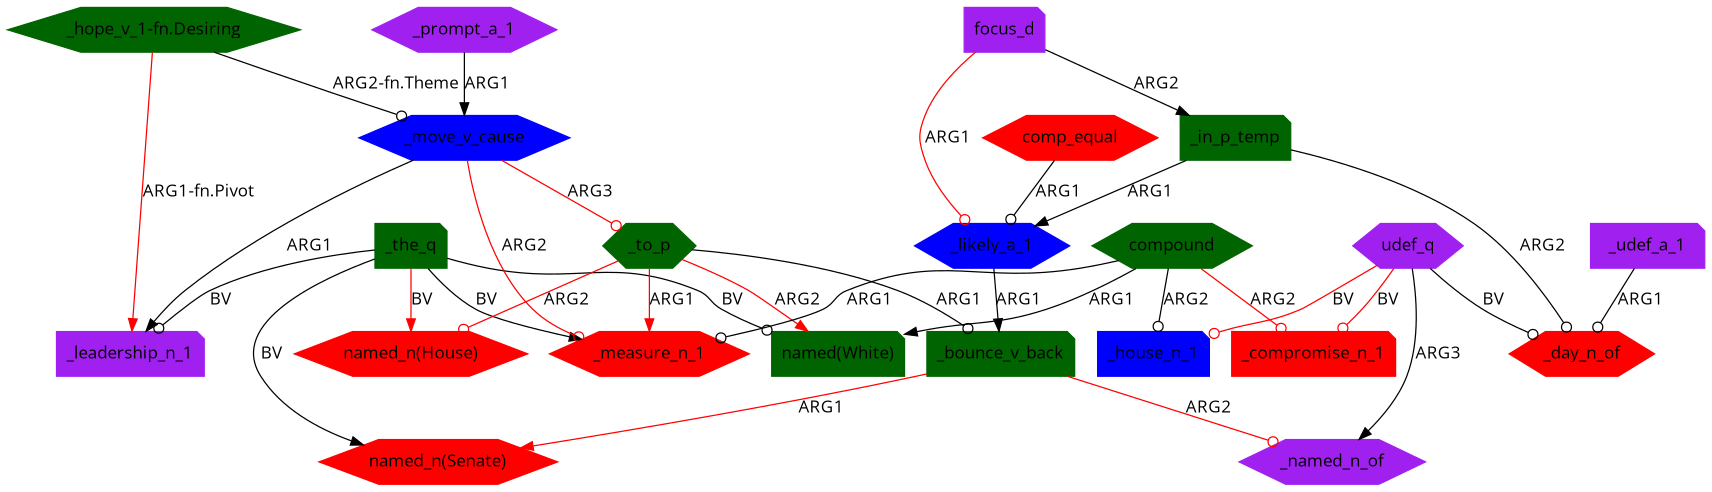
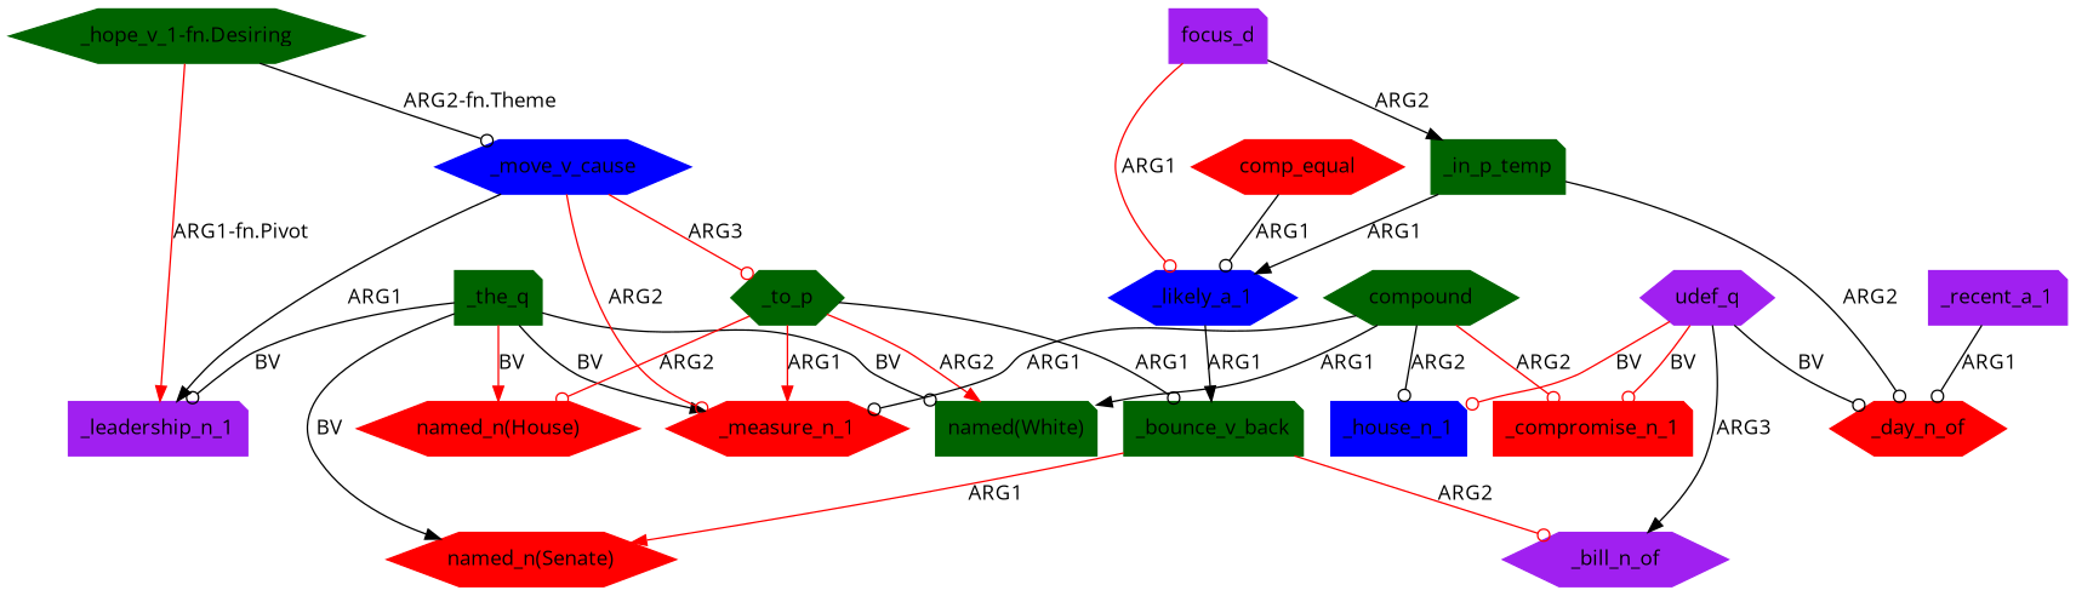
  digraph {
    fontname="Open Sans"
    node [color=darkgreen fontname="Open Sans" shape=hexagon style=filled]
    edge [arrowhead=odot color=black fontname="Open Sans"]
    _the_q [shape=note]
    _measure_n_1 [color=red]
    "named_n(Senate)" [color=red]
    _leadership_n_1 [color=purple shape=note]
    "named(White)" [shape=note]
    "named_n(House)" [color=red]
    _move_v_cause [color=blue]
    _to_p
    _bounce_v_back [shape=note]
-   _bill_n_of [color=purple label=_named_n_of]
+   _bill_n_of [color=purple]
    focus_d [color=purple shape=note]
    _in_p_temp [shape=note]
    _likely_a_1 [color=blue]
    _day_n_of [color=red]
    "_hope_v_1-fn.Desiring"
    compound
    _house_n_1 [color=blue shape=note]
    _compromise_n_1 [color=red shape=note]
    udef_q [color=purple]
-   _recent_a_1 [color=purple shape=note label=_udef_a_1]
+   _recent_a_1 [color=purple shape=note]
    comp_equal [color=red]
-   _prompt_a_1 [color=purple]
    _the_q -> _measure_n_1 [arrowhead=normal label=BV]
    _the_q -> "named_n(Senate)" [arrowhead=normal label=BV]
    _the_q -> _leadership_n_1 [label=BV]
    _the_q -> "named(White)" [label=BV]
    _the_q -> "named_n(House)" [arrowhead=normal color=red label=BV]
    _move_v_cause -> _measure_n_1 [color=red label=ARG2]
    _move_v_cause -> _leadership_n_1 [arrowhead=normal label=ARG1]
    _move_v_cause -> _to_p [color=red label=ARG3]
    _to_p -> _measure_n_1 [arrowhead=normal color=red label=ARG1]
    _to_p -> "named(White)" [arrowhead=normal color=red label=ARG2]
    _to_p -> "named_n(House)" [color=red label=ARG2]
    _to_p -> _bounce_v_back [label=ARG1]
    _bounce_v_back -> "named_n(Senate)" [arrowhead=normal color=red label=ARG1]
    _bounce_v_back -> _bill_n_of [color=red label=ARG2]
    focus_d -> _in_p_temp [arrowhead=normal label=ARG2]
    focus_d -> _likely_a_1 [color=red label=ARG1]
    _in_p_temp -> _likely_a_1 [arrowhead=normal label=ARG1]
    _in_p_temp -> _day_n_of [label=ARG2]
    _likely_a_1 -> _bounce_v_back [arrowhead=normal label=ARG1]
    "_hope_v_1-fn.Desiring" -> _leadership_n_1 [arrowhead=normal color=red label="ARG1-fn.Pivot"]
    "_hope_v_1-fn.Desiring" -> _move_v_cause [label="ARG2-fn.Theme"]
    compound -> _measure_n_1 [label=ARG1]
    compound -> "named(White)" [arrowhead=normal label=ARG1]
    compound -> _house_n_1 [label=ARG2]
    compound -> _compromise_n_1 [color=red label=ARG2]
    udef_q -> _bill_n_of [arrowhead=normal label=ARG3]
    udef_q -> _day_n_of [label=BV]
    udef_q -> _house_n_1 [color=red label=BV]
    udef_q -> _compromise_n_1 [color=red label=BV]
    _recent_a_1 -> _day_n_of [label=ARG1]
    comp_equal -> _likely_a_1 [label=ARG1]
-   _prompt_a_1 -> _move_v_cause [arrowhead=normal label=ARG1]
  }
